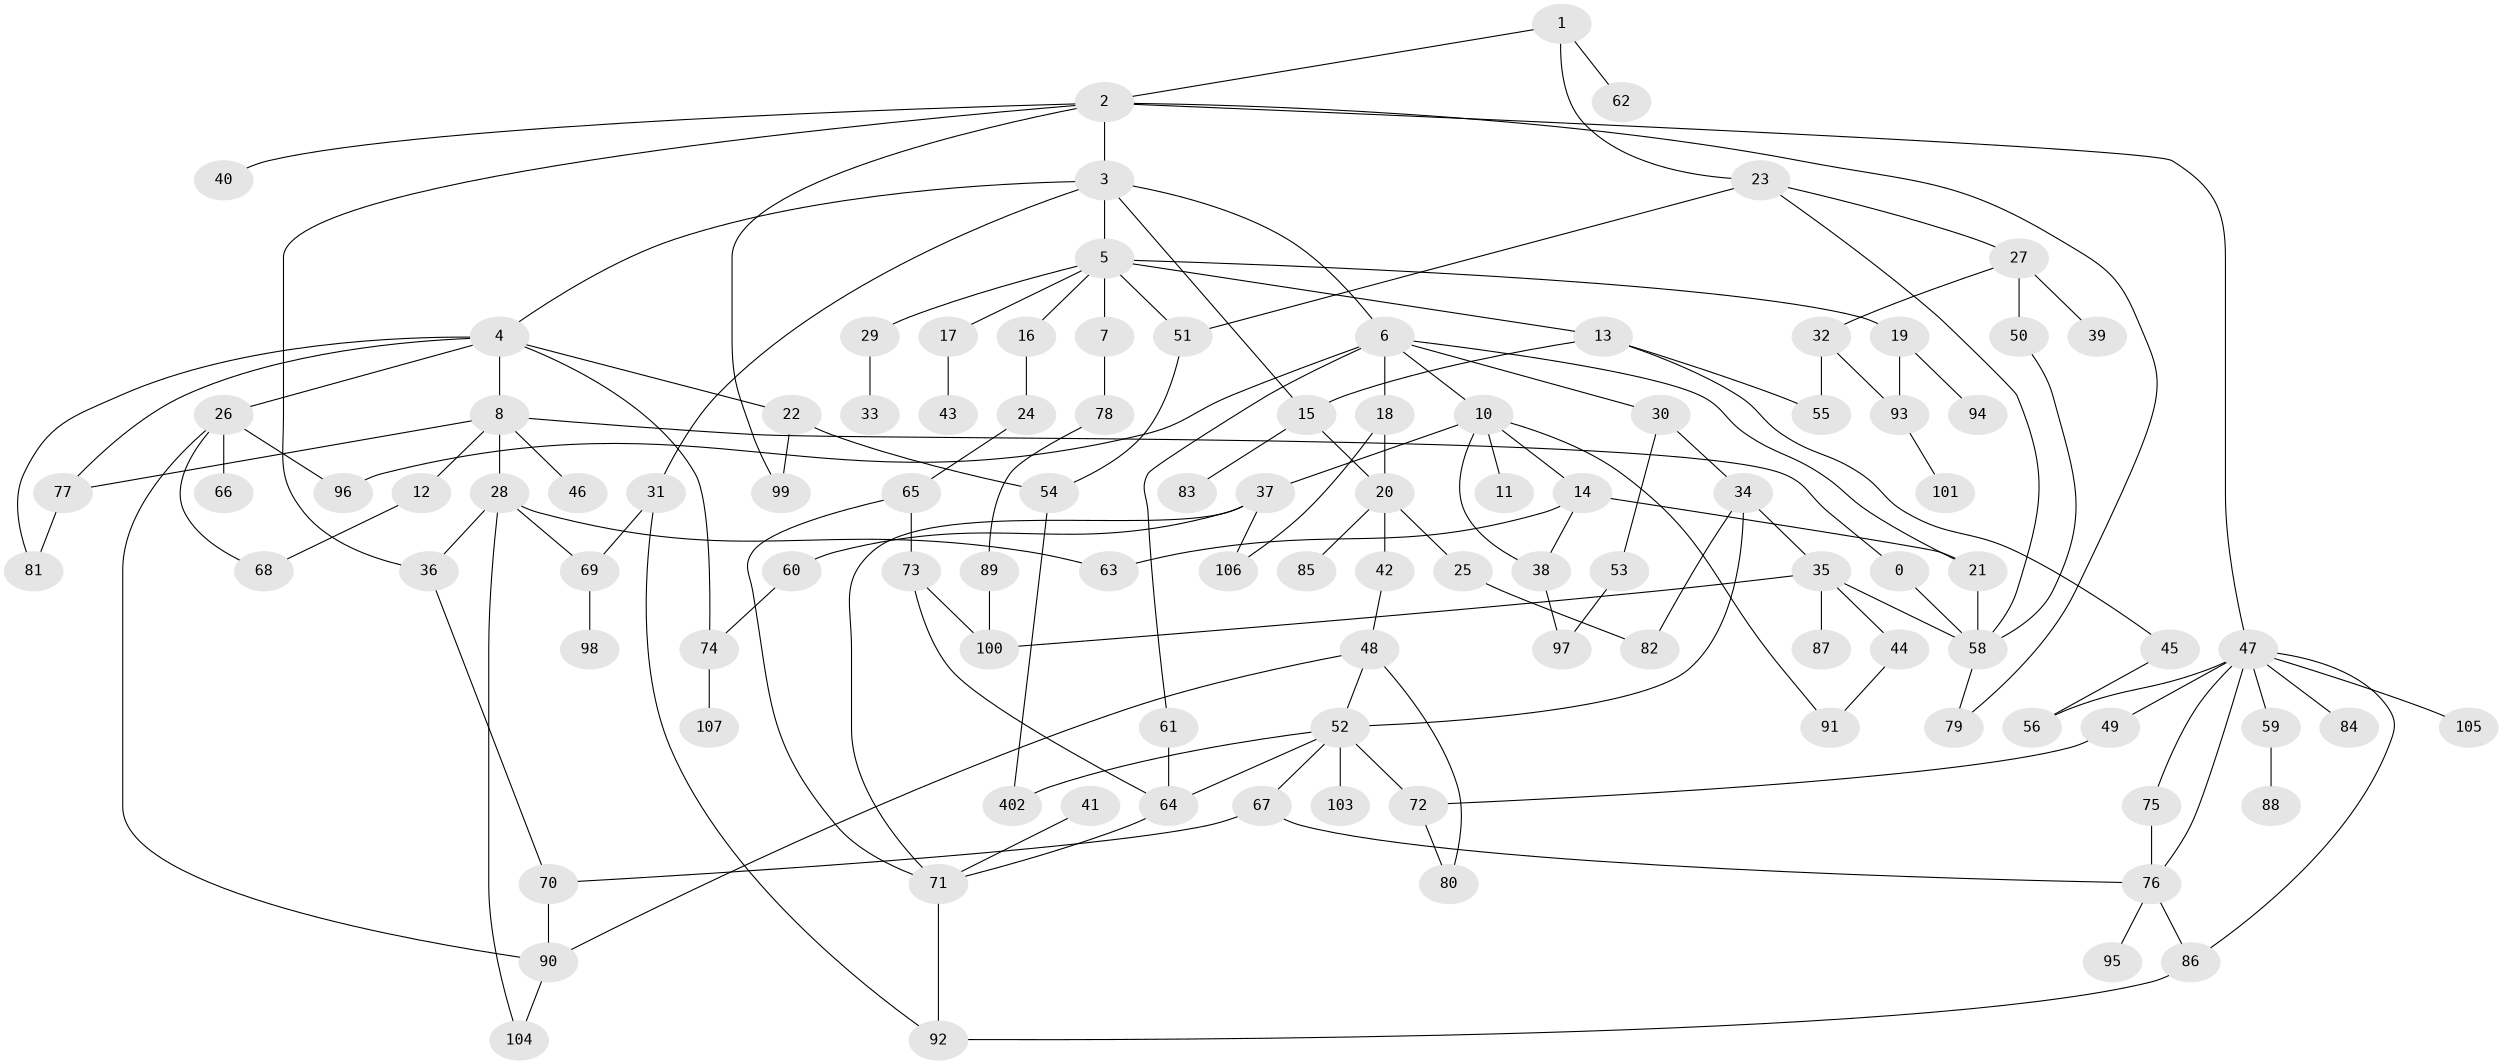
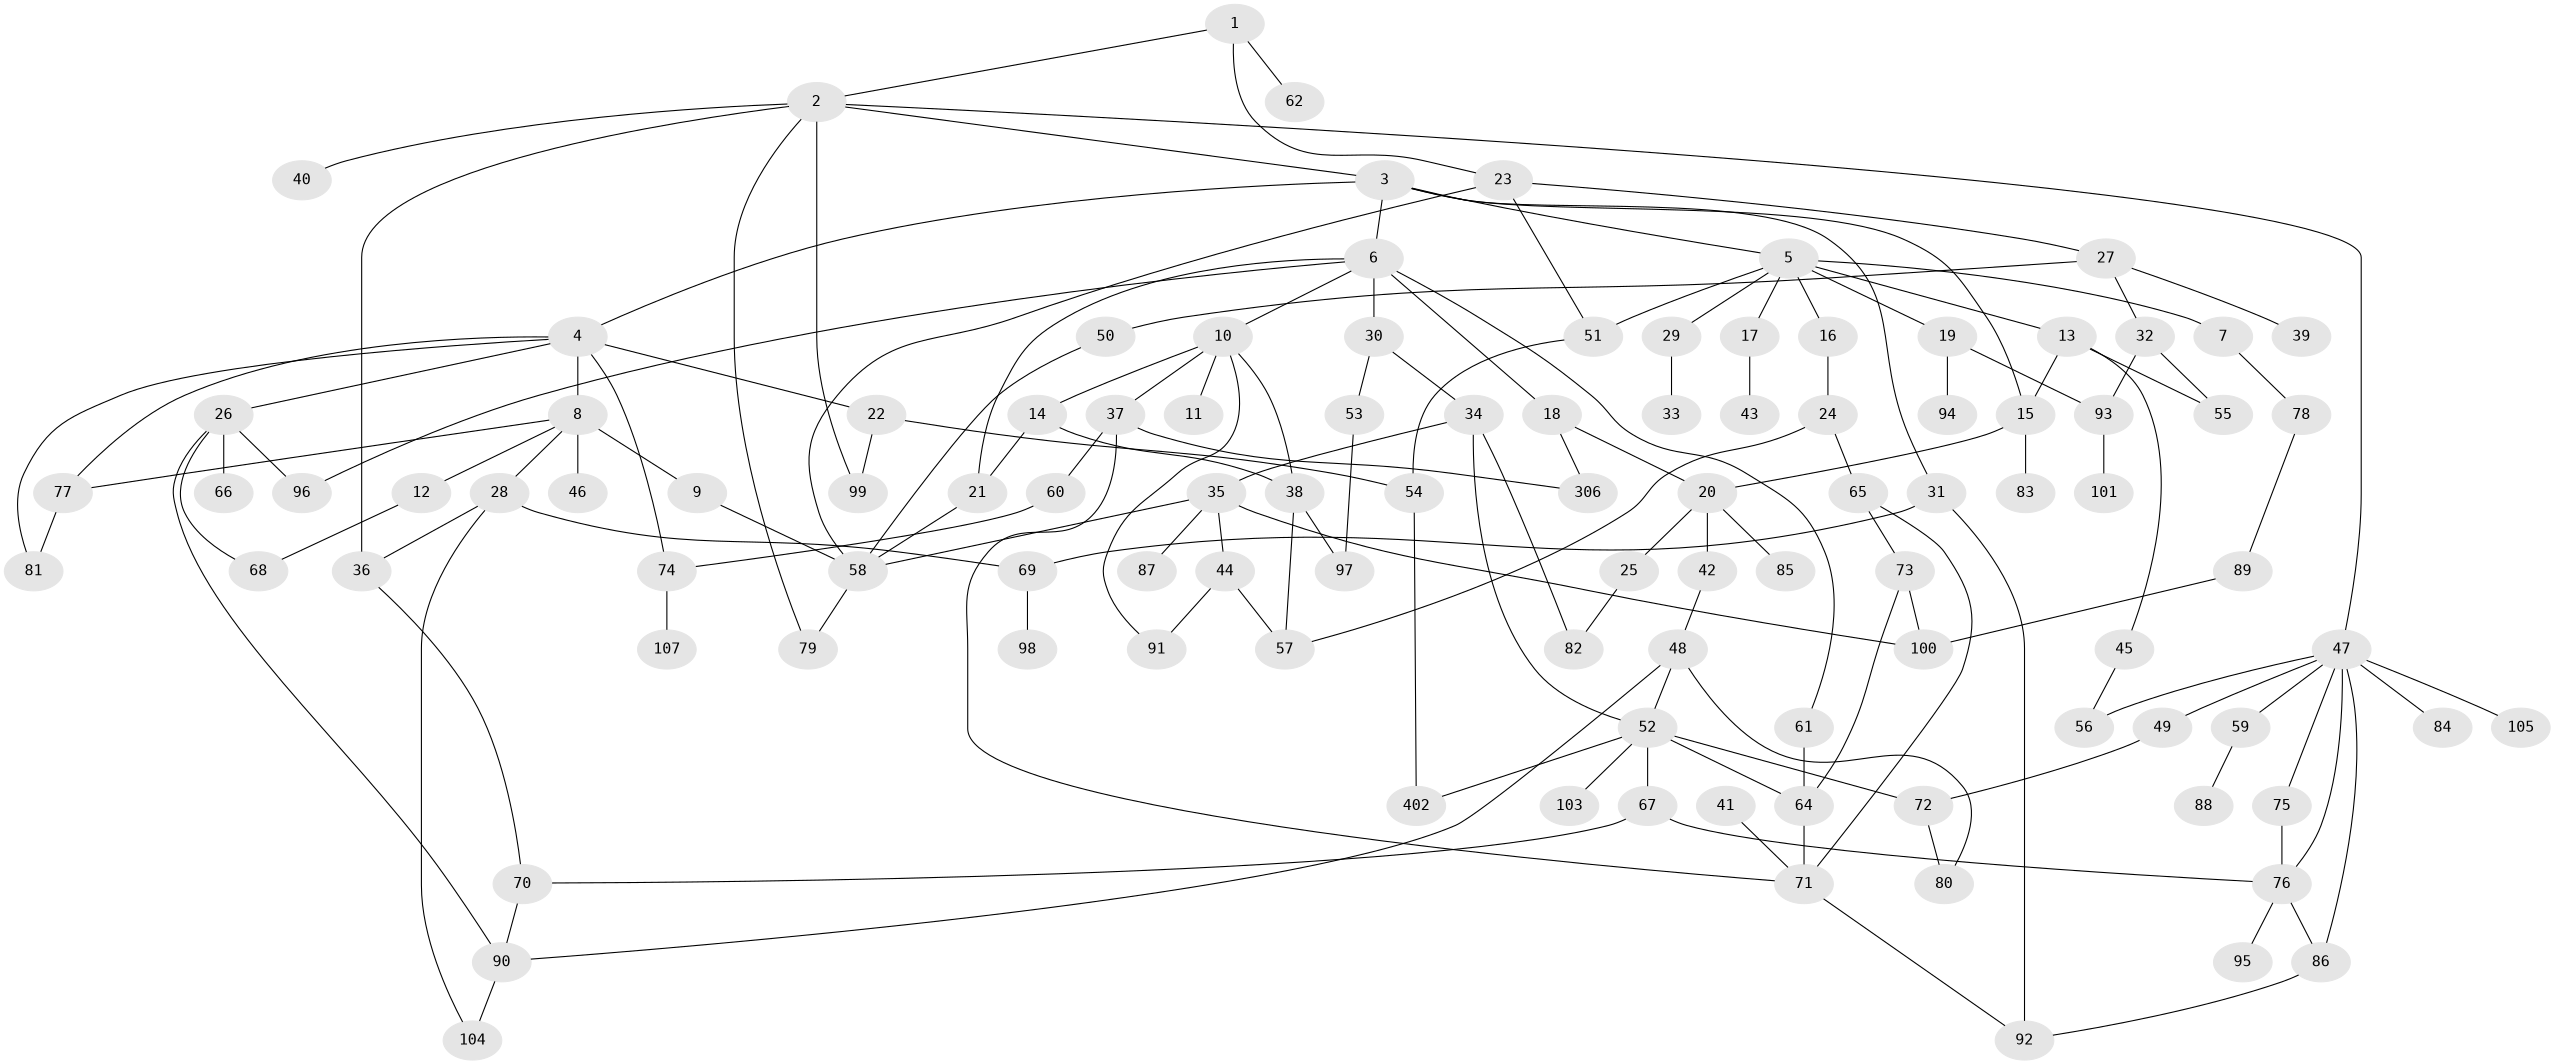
  graph {
    fontname="DejaVu Sans Mono"
    node [color=gray90 fontname="DejaVu Sans Mono" style=filled]
    edge [fontname="DejaVu Sans Mono"]
    1
    2
    23
    62
    3
    36
    40
    47
    79
    99
    51
    58
    27
    41
    71
    4
    5
    6
    15
    31
    70
    56
    49
    59
    75
    76
    84
    86
    105
    8
    22
    26
    74
    77
    81
    7
    13
    16
    17
    19
    29
    10
    18
    21
    30
    61
    96
    20
    83
    69
    92
-   9 [label=0]
+   9
    12
    28
    46
    54
    68
    66
    90
    107
    78
    45
    55
    24
    43
    93
    94
    33
    11
    14
    37
    38
    91
-   106
+   106 [label=306]
    34
    53
    64
    89
-   63
    104
    60
+   57
    97
    25
    42
    85
    65
    101
    82
    48
    n91 [label=402]
    32
    39
    50
    73
    98
    35
    52
    100
    44
    87
    72
    67
    103
    80
    88
    95
    1 -- 2
    1 -- 23
    1 -- 62
    2 -- 3
    2 -- 36
    2 -- 40
    2 -- 47
    2 -- 79
    2 -- 99
    23 -- 51
    23 -- 58
    23 -- 27
    3 -- 4
    3 -- 5
    3 -- 6
    3 -- 15
    3 -- 31
    36 -- 70
    47 -- 56
    47 -- 49
    47 -- 59
    47 -- 75
    47 -- 76
    47 -- 84
    47 -- 86
    47 -- 105
    51 -- 54
    58 -- 79
    27 -- 32
    27 -- 39
    27 -- 50
    41 -- 71
    71 -- 92
    4 -- 8
    4 -- 22
    4 -- 26
    4 -- 74
    4 -- 77
    4 -- 81
    5 -- 51
    5 -- 7
    5 -- 13
    5 -- 16
    5 -- 17
    5 -- 19
    5 -- 29
    6 -- 10
    6 -- 18
    6 -- 21
    6 -- 30
    6 -- 61
    6 -- 96
    15 -- 20
    15 -- 83
    31 -- 69
    31 -- 92
    70 -- 90
    49 -- 72
    59 -- 88
    75 -- 76
    76 -- 86
    76 -- 95
    86 -- 92
    8 -- 77
    8 -- 9
    8 -- 12
    8 -- 28
    8 -- 46
    22 -- 99
    22 -- 54
    26 -- 96
    26 -- 68
    26 -- 66
    26 -- 90
    74 -- 107
    77 -- 81
    7 -- 78
    13 -- 15
    13 -- 45
    13 -- 55
    16 -- 24
    17 -- 43
    19 -- 93
    19 -- 94
    29 -- 33
    10 -- 11
    10 -- 14
    10 -- 37
    10 -- 38
    10 -- 91
    18 -- 20
    18 -- 106
    21 -- 58
    30 -- 34
    30 -- 53
    61 -- 64
    20 -- 25
    20 -- 42
    20 -- 85
    69 -- 98
    9 -- 58
    12 -- 68
    28 -- 36
    28 -- 69
-   28 -- 63
    28 -- 104
    54 -- n91
    90 -- 104
    78 -- 89
    45 -- 56
+   24 -- 57
    24 -- 65
    93 -- 101
    14 -- 21
    14 -- 38
-   14 -- 63
    37 -- 71
    37 -- 106
    37 -- 60
+   38 -- 57
    38 -- 97
    34 -- 82
    34 -- 35
    34 -- 52
    53 -- 97
    64 -- 71
    89 -- 100
    60 -- 74
    25 -- 82
    42 -- 48
    65 -- 71
    65 -- 73
    48 -- 90
    48 -- 52
    48 -- 80
    32 -- 55
    32 -- 93
    50 -- 58
    73 -- 64
    73 -- 100
    35 -- 58
    35 -- 100
    35 -- 44
    35 -- 87
    52 -- 64
    52 -- n91
    52 -- 72
    52 -- 67
    52 -- 103
    44 -- 91
+   44 -- 57
    72 -- 80
    67 -- 70
    67 -- 76
  }
